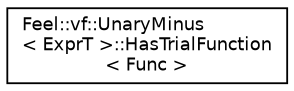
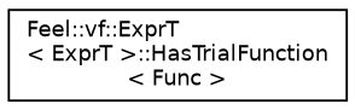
  digraph {
    rankdir=TB
-   n1 [color=black fillcolor=white fontname=Helvetica fontsize=10 height=0.2 label="Feel::vf::UnaryMinus\l\< ExprT \>::HasTrialFunction\l\< Func \>" shape=record style=filled width=0.4]
+   n1 [color=black fillcolor=white fontname=Helvetica fontsize=10 height=0.2 label="Feel::vf::ExprT\l\< ExprT \>::HasTrialFunction\l\< Func \>" shape=record style=filled width=0.4]
  }
